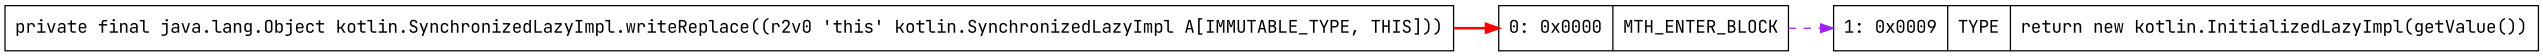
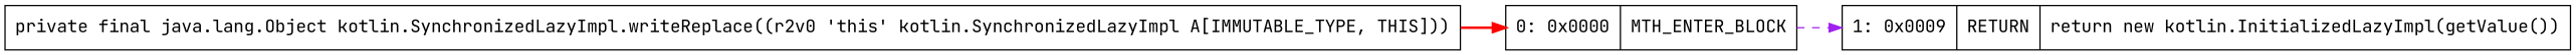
  digraph {
    rankdir=LR
    fontname="JetBrains Mono"
    node [shape=record fontname="JetBrains Mono"]
    edge [fontname="JetBrains Mono"]
    n1 [label="{0\:\ 0x0000|MTH_ENTER_BLOCK\l}"]
-   n2 [label="{1\:\ 0x0009|TYPE\l|return new kotlin.InitializedLazyImpl(getValue())\l}"]
+   n2 [label="{1\:\ 0x0009|RETURN\l|return new kotlin.InitializedLazyImpl(getValue())\l}"]
    n3 [label="{private final java.lang.Object kotlin.SynchronizedLazyImpl.writeReplace((r2v0 'this' kotlin.SynchronizedLazyImpl A[IMMUTABLE_TYPE, THIS])) }"]
    n1 -> n2 [color=purple style=dashed]
    n3 -> n1 [color=red style=bold]
  }
